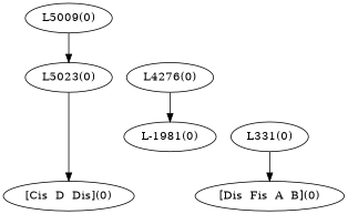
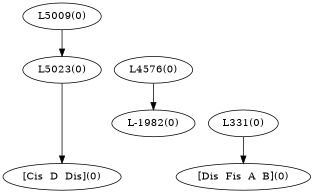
  digraph {
    "L5023(0)"
-   "L4576(0)" [label="L4276(0)"]
+   "L4576(0)"
    "L5009(0)"
    "L331(0)"
-   "L-1981(0)"
+   "L-1981(0)" [label="L-1982(0)"]
    "[Cis  D  Dis](0)"
    "[Dis  Fis  A  B](0)"
    subgraph sub_1 {
      rank=same
      "L5023(0)"
      "L4576(0)"
    }
    subgraph sub_2 {
      rank=min
      "L5009(0)"
    }
    subgraph sub_3 {
      rank=same
      "L331(0)"
      "L-1981(0)"
    }
    subgraph sub_4 {
      rank=max
      "[Cis  D  Dis](0)"
      "[Dis  Fis  A  B](0)"
    }
    "L5023(0)" -> "[Cis  D  Dis](0)"
    "L4576(0)" -> "L-1981(0)"
    "L5009(0)" -> "L5023(0)"
    "L331(0)" -> "[Dis  Fis  A  B](0)"
  }
